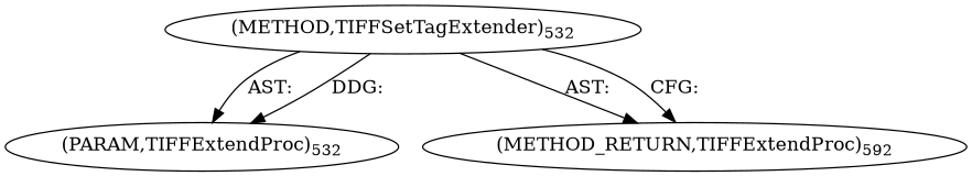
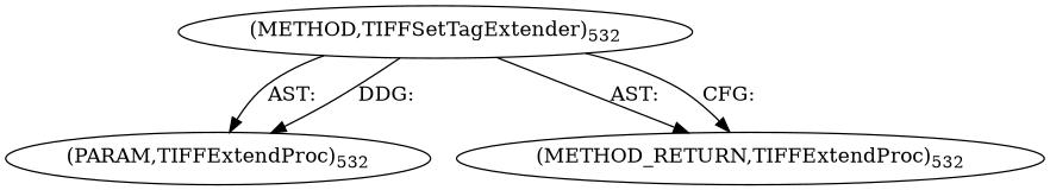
  digraph {
    fontname="DejaVu Serif"
    node [fontname="DejaVu Serif"]
    edge [fontname="DejaVu Serif"]
    n1 [label=<(METHOD,TIFFSetTagExtender)<SUB>532</SUB>>]
    n2 [label=<(PARAM,TIFFExtendProc)<SUB>532</SUB>>]
-   n3 [label=<(METHOD_RETURN,TIFFExtendProc)<SUB>592</SUB>>]
+   n3 [label=<(METHOD_RETURN,TIFFExtendProc)<SUB>532</SUB>>]
    n1 -> n2 [label="AST: "]
    n1 -> n2 [label="DDG: "]
    n1 -> n3 [label="AST: "]
    n1 -> n3 [label="CFG: "]
  }
